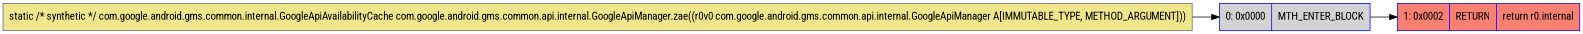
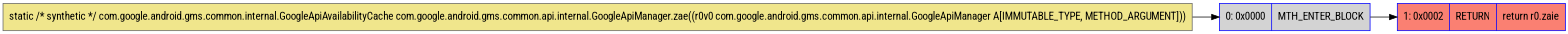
  digraph {
    rankdir=LR
    fontname="Roboto Condensed"
    node [shape=record style=filled color=blue fontname="Roboto Condensed"]
    edge [fontname="Roboto Condensed"]
    n1 [label="{0\:\ 0x0000|MTH_ENTER_BLOCK\l}" fillcolor=lightgrey]
-   n2 [label="{1\:\ 0x0002|RETURN\l|return r0.internal\l}" fillcolor=salmon]
+   n2 [label="{1\:\ 0x0002|RETURN\l|return r0.zaie\l}" fillcolor=salmon]
    n3 [label="{static \/* synthetic *\/ com.google.android.gms.common.internal.GoogleApiAvailabilityCache com.google.android.gms.common.api.internal.GoogleApiManager.zae((r0v0 com.google.android.gms.common.api.internal.GoogleApiManager A[IMMUTABLE_TYPE, METHOD_ARGUMENT])) }" fillcolor=khaki color=gray40]
    n1 -> n2
    n3 -> n1
  }
